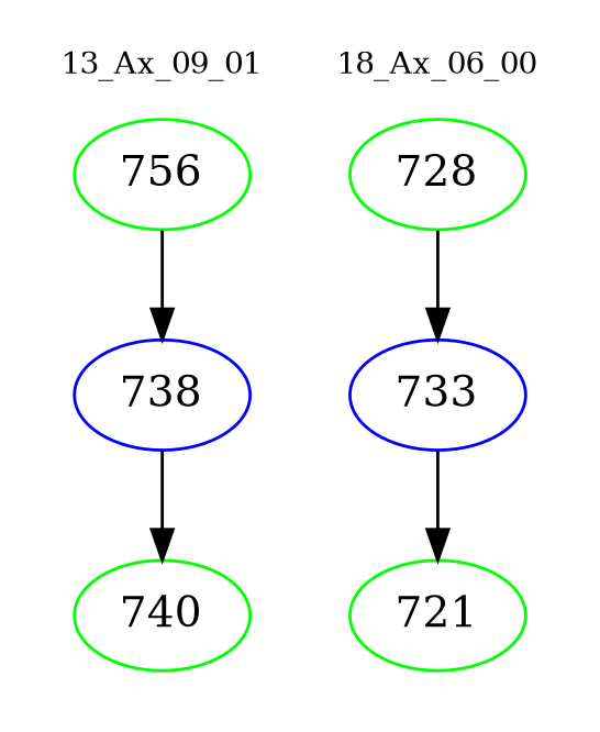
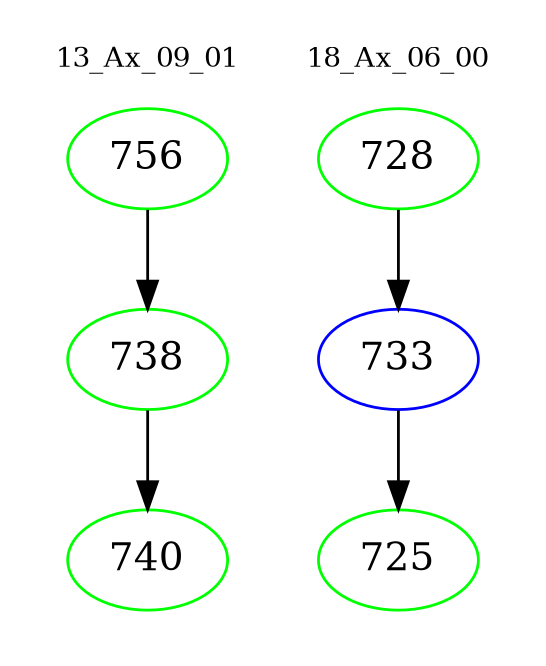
  digraph {
    node [color=green]
    edge [color=black]
    n1 [label=756]
-   n2 [color=blue label=738]
+   n2 [label=738]
    n3 [label=740]
    n4 [label=728]
    n5 [color=blue label=733]
-   n6 [label=721]
+   n6 [label=725]
    subgraph cluster_1 {
      color=white
      fontsize=10
      label="13_Ax_09_01"
      n1
      n2
      n3
    }
    subgraph cluster_2 {
      color=white
      fontsize=10
      label="18_Ax_06_00"
      n4
      n5
      n6
    }
    n1 -> n2
    n2 -> n3
    n4 -> n5
    n5 -> n6
  }
